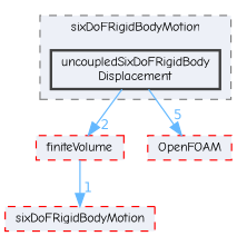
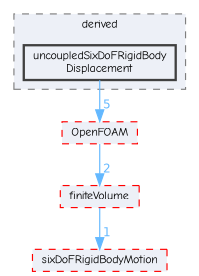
  digraph {
    compound=true
    fontname="Comic Neue"
    node [color=red fillcolor="#edf0f7" fontname="Comic Neue" fontsize=10 shape=box style="filled,dashed"]
    edge [color=steelblue1 fontcolor=steelblue1 fontname="Comic Neue" fontsize=10 labeldistance=1.5 labelfontname=Helvetica labelfontsize=10]
    n1 [color=grey25 height=0.2 label="uncoupledSixDoFRigidBody\lDisplacement" style="filled,bold" width=0.4]
    n2 [height=0.2 label=finiteVolume width=0.4]
    n3 [height=0.2 label=OpenFOAM width=0.4]
    n4 [height=0.2 label=sixDoFRigidBodyMotion width=0.4]
    subgraph cluster_1 {
      bgcolor="#edf0f7"
      fontsize=10
-     label=sixDoFRigidBodyMotion
+     label=derived
      pencolor=grey50
      style="filled,dashed"
      n1
    }
-   n1 -> n2 [headlabel=2]
+   n3 -> n2 [headlabel=2]
    n1 -> n3 [headlabel=5]
    n2 -> n4 [headlabel=1]
  }
